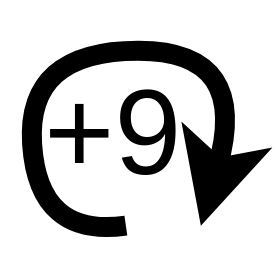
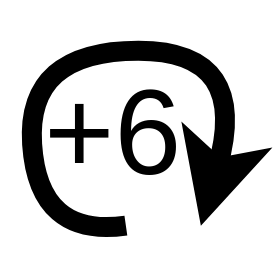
  <mxCell id="0" />
  <mxCell id="1" parent="0" />
  <mxCell id="2" value="" style="curved=1;endArrow=classic;html=1;endSize=24;startSize=24;strokeWidth=16;" edge="1" parent="1"><mxGeometry width="50" height="50" relative="1" as="geometry"><mxPoint x="100" y="180" as="sourcePoint" /><mxPoint x="160" y="180" as="targetPoint" /><Array as="points"><mxPoint x="30" y="190" /><mxPoint x="20" y="40" /><mxPoint x="200" y="40" /></Array></mxGeometry></mxCell>
- <mxCell id="3" value="+9" style="text;html=1;strokeColor=none;fillColor=none;align=center;verticalAlign=middle;whiteSpace=wrap;rounded=0;fontSize=96;" vertex="1" parent="1"><mxGeometry x="30" y="20" width="120" height="170" as="geometry" /></mxCell>
+ <mxCell id="3" value="+6" style="text;html=1;strokeColor=none;fillColor=none;align=center;verticalAlign=middle;whiteSpace=wrap;rounded=0;fontSize=96;" vertex="1" parent="1"><mxGeometry x="30" y="20" width="120" height="170" as="geometry" /></mxCell>
